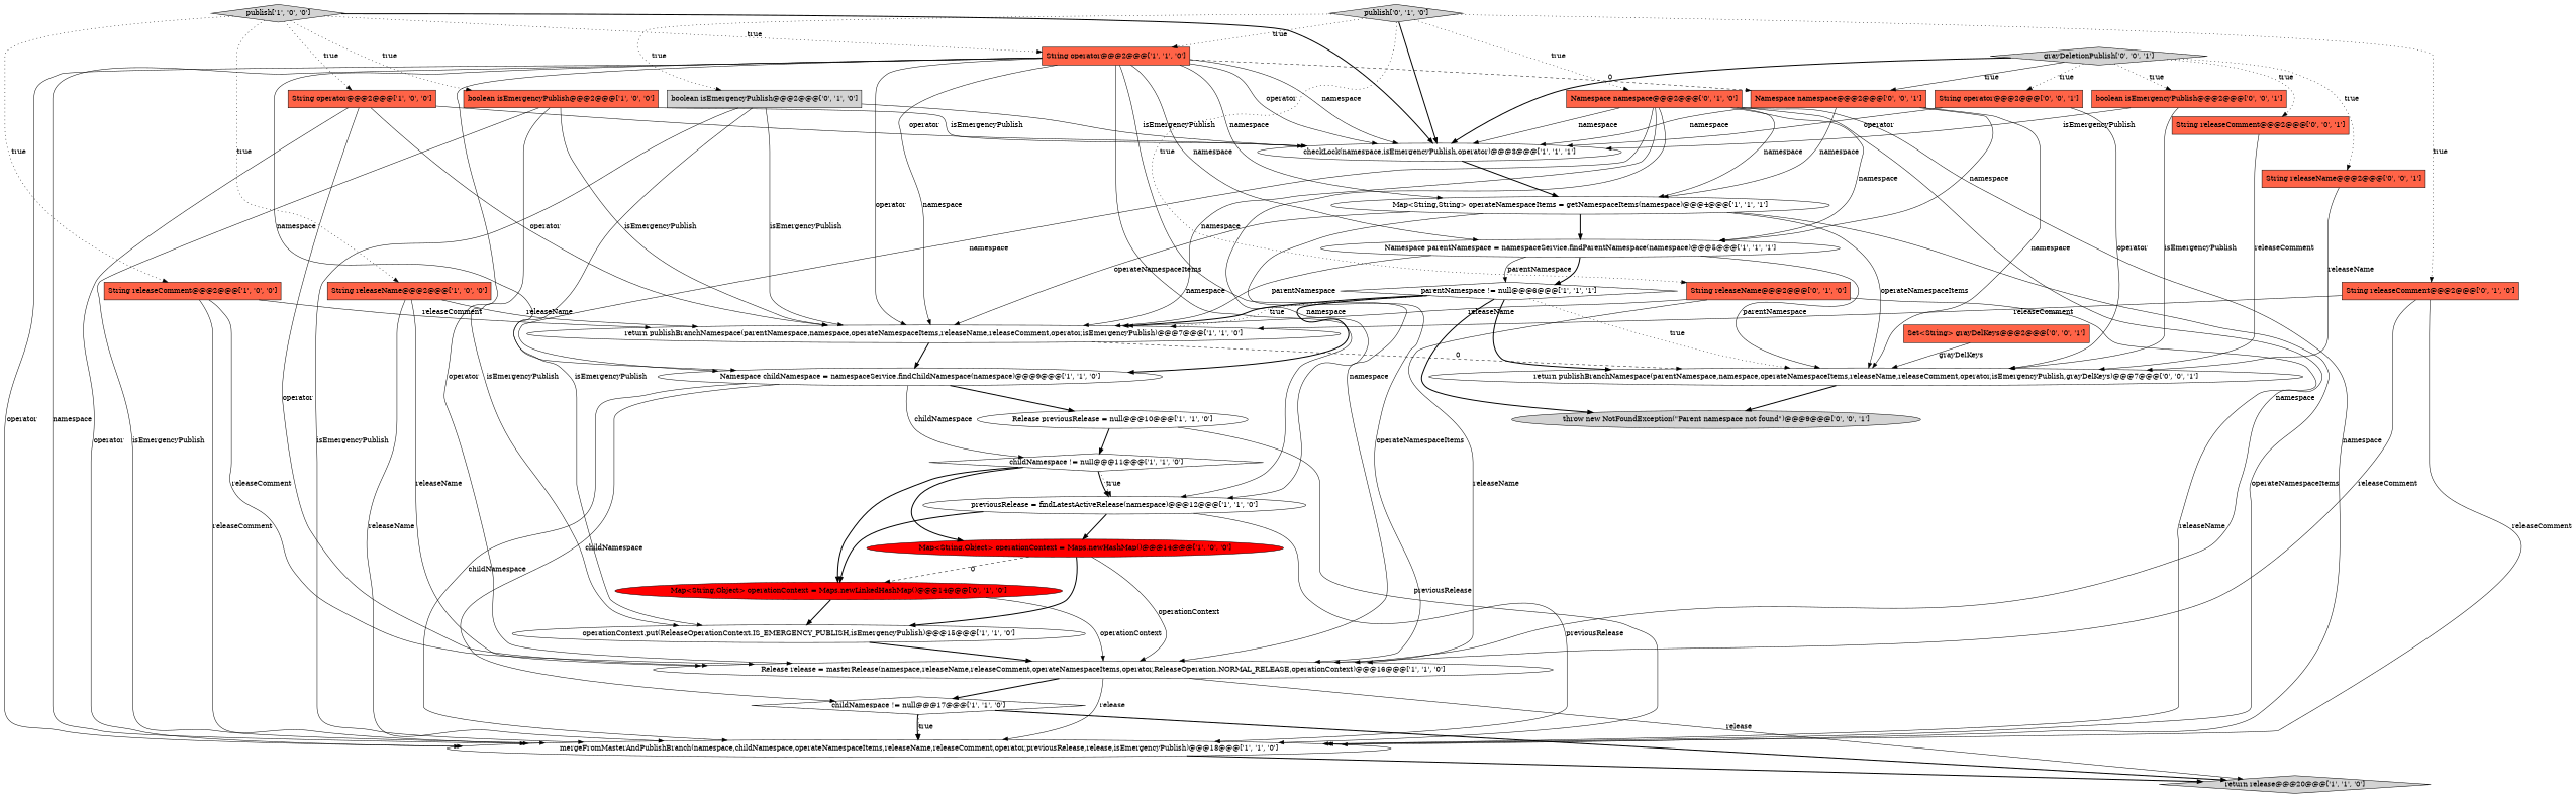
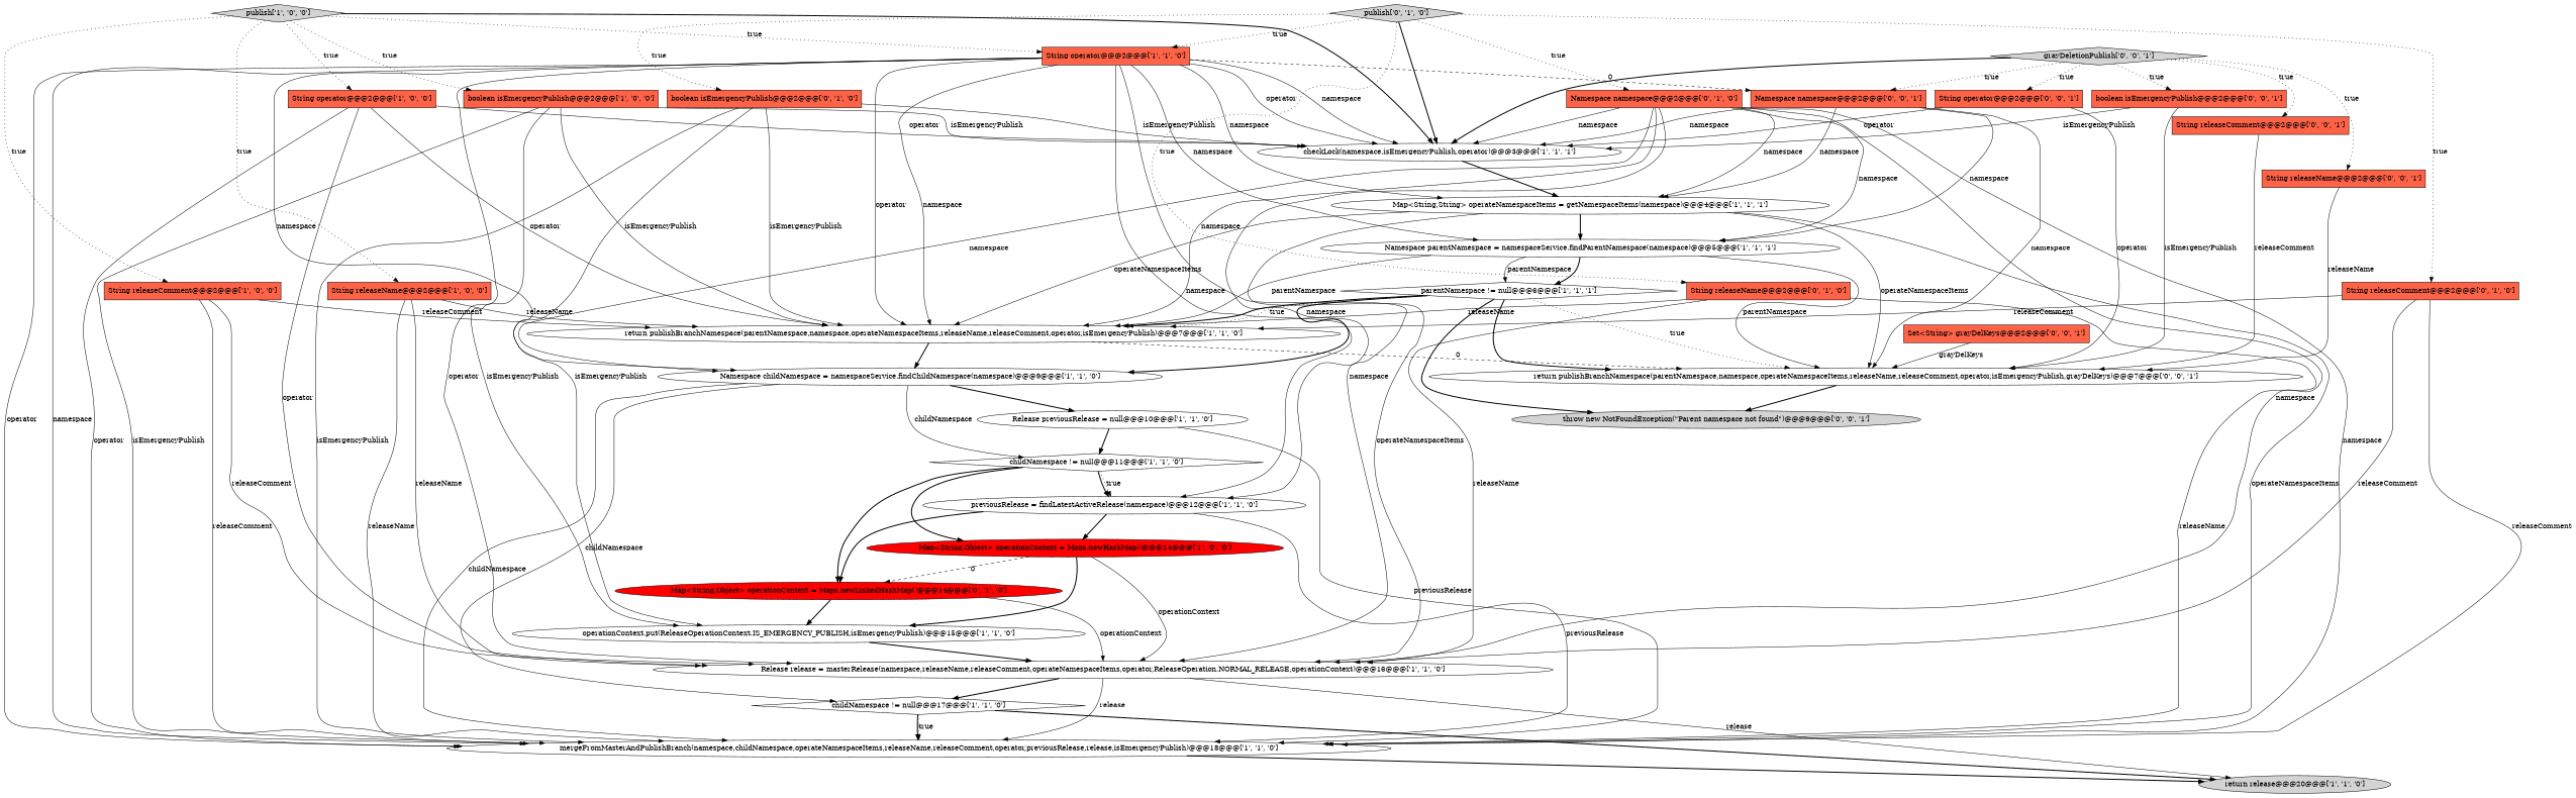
  digraph {
    node [fillcolor=tomato shape=box style=filled]
    edge [style=solid]
    n1 [fillcolor=lightgray label="publish['1', '0', '0']" shape=diamond]
    n2 [label="String releaseComment@@@2@@@['1', '0', '0']"]
    n3 [label="boolean isEmergencyPublish@@@2@@@['1', '0', '0']"]
    n4 [label="String operator@@@2@@@['1', '0', '0']"]
    n5 [label="String releaseName@@@2@@@['1', '0', '0']"]
    n6 [fillcolor=white label="checkLock(namespace,isEmergencyPublish,operator)@@@3@@@['1', '1', '1']" shape=ellipse]
    n7 [label="String operator@@@2@@@['1', '1', '0']"]
    n8 [fillcolor=white label="return publishBranchNamespace(parentNamespace,namespace,operateNamespaceItems,releaseName,releaseComment,operator,isEmergencyPublish)@@@7@@@['1', '1', '0']" shape=ellipse]
    n9 [fillcolor=white label="mergeFromMasterAndPublishBranch(namespace,childNamespace,operateNamespaceItems,releaseName,releaseComment,operator,previousRelease,release,isEmergencyPublish)@@@18@@@['1', '1', '0']" shape=ellipse]
    n10 [fillcolor=white label="Release release = masterRelease(namespace,releaseName,releaseComment,operateNamespaceItems,operator,ReleaseOperation.NORMAL_RELEASE,operationContext)@@@16@@@['1', '1', '0']" shape=ellipse]
    n11 [fillcolor=white label="operationContext.put(ReleaseOperationContext.IS_EMERGENCY_PUBLISH,isEmergencyPublish)@@@15@@@['1', '1', '0']" shape=ellipse]
    n12 [fillcolor=white label="Map<String,String> operateNamespaceItems = getNamespaceItems(namespace)@@@4@@@['1', '1', '1']" shape=ellipse]
    n13 [label="Namespace namespace@@@2@@@['0', '0', '1']"]
    n14 [fillcolor=white label="Namespace parentNamespace = namespaceService.findParentNamespace(namespace)@@@5@@@['1', '1', '1']" shape=ellipse]
    n15 [fillcolor=white label="Namespace childNamespace = namespaceService.findChildNamespace(namespace)@@@9@@@['1', '1', '0']" shape=ellipse]
    n16 [fillcolor=white label="previousRelease = findLatestActiveRelease(namespace)@@@12@@@['1', '1', '0']" shape=ellipse]
    n17 [label="String operator@@@2@@@['0', '0', '1']"]
    n18 [fillcolor=white label="return publishBranchNamespace(parentNamespace,namespace,operateNamespaceItems,releaseName,releaseComment,operator,isEmergencyPublish,grayDelKeys)@@@7@@@['0', '0', '1']" shape=ellipse]
    n19 [fillcolor=lightgray label="throw new NotFoundException(\"Parent namespace not found\")@@@9@@@['0', '0', '1']" shape=ellipse]
-   n20 [fillcolor=lightgray label="return release@@@20@@@['1', '1', '0']" shape=diamond]
+   n20 [fillcolor=lightgray label="return release@@@20@@@['1', '1', '0']" shape=ellipse]
    n21 [fillcolor=white label="childNamespace != null@@@17@@@['1', '1', '0']" shape=diamond]
    n22 [fillcolor=white label="parentNamespace != null@@@6@@@['1', '1', '1']" shape=diamond]
    n23 [fillcolor=lightgray label="publish['0', '1', '0']" shape=diamond]
    n24 [label="String releaseComment@@@2@@@['0', '1', '0']"]
    n25 [label="Namespace namespace@@@2@@@['0', '1', '0']"]
-   n26 [fillcolor=lightgray label="boolean isEmergencyPublish@@@2@@@['0', '1', '0']"]
+   n26 [label="boolean isEmergencyPublish@@@2@@@['0', '1', '0']"]
    n27 [label="String releaseName@@@2@@@['0', '1', '0']"]
    n28 [fillcolor=white label="childNamespace != null@@@11@@@['1', '1', '0']" shape=diamond]
    n29 [fillcolor=white label="Release previousRelease = null@@@10@@@['1', '1', '0']" shape=ellipse]
    n30 [fillcolor=red label="Map<String,Object> operationContext = Maps.newHashMap()@@@14@@@['1', '0', '0']" shape=ellipse]
    n31 [fillcolor=red label="Map<String,Object> operationContext = Maps.newLinkedHashMap()@@@14@@@['0', '1', '0']" shape=ellipse]
    n32 [label="Set<String> grayDelKeys@@@2@@@['0', '0', '1']"]
    n33 [label="String releaseComment@@@2@@@['0', '0', '1']"]
    n34 [fillcolor=lightgray label="grayDeletionPublish['0', '0', '1']" shape=diamond]
    n35 [label="String releaseName@@@2@@@['0', '0', '1']"]
    n36 [label="boolean isEmergencyPublish@@@2@@@['0', '0', '1']"]
    n1 -> n2 [label=true style=dotted]
    n1 -> n3 [label=true style=dotted]
    n1 -> n4 [label=true style=dotted]
    n1 -> n5 [label=true style=dotted]
    n1 -> n6 [style=bold]
    n1 -> n7 [label=true style=dotted]
    n2 -> n8 [label=releaseComment]
    n2 -> n9 [label=releaseComment]
    n2 -> n10 [label=releaseComment]
    n3 -> n6 [label=isEmergencyPublish]
    n3 -> n8 [label=isEmergencyPublish]
    n3 -> n9 [label=isEmergencyPublish]
    n3 -> n11 [label=isEmergencyPublish]
    n4 -> n6 [label=operator]
    n4 -> n8 [label=operator]
    n4 -> n9 [label=operator]
    n4 -> n10 [label=operator]
    n5 -> n8 [label=releaseName]
    n5 -> n9 [label=releaseName]
    n5 -> n10 [label=releaseName]
    n6 -> n12 [style=bold]
    n7 -> n6 [label=namespace]
    n7 -> n6 [label=operator]
    n7 -> n8 [label=operator]
    n7 -> n8 [label=namespace]
    n7 -> n9 [label=namespace]
    n7 -> n9 [label=operator]
    n7 -> n10 [label=namespace]
    n7 -> n10 [label=operator]
    n7 -> n12 [label=namespace]
    n7 -> n13 [label=0 style=dashed]
    n7 -> n14 [label=namespace]
    n7 -> n15 [label=namespace]
    n7 -> n16 [label=namespace]
    n8 -> n15 [style=bold]
    n8 -> n18 [label=0 style=dashed]
    n9 -> n20 [style=bold]
    n10 -> n9 [label=release]
    n10 -> n20 [label=release]
    n10 -> n21 [style=bold]
    n11 -> n10 [style=bold]
    n12 -> n8 [label=operateNamespaceItems]
    n12 -> n9 [label=operateNamespaceItems]
    n12 -> n10 [label=operateNamespaceItems]
    n12 -> n14 [style=bold]
    n12 -> n18 [label=operateNamespaceItems]
    n13 -> n6 [label=namespace]
    n13 -> n12 [label=namespace]
    n13 -> n14 [label=namespace]
    n13 -> n18 [label=namespace]
    n14 -> n8 [label=parentNamespace]
    n14 -> n18 [label=parentNamespace]
    n14 -> n22 [style=bold]
    n14 -> n22 [label=parentNamespace]
    n15 -> n9 [label=childNamespace]
    n15 -> n21 [label=childNamespace]
    n15 -> n28 [label=childNamespace]
    n15 -> n29 [style=bold]
    n16 -> n9 [label=previousRelease]
    n16 -> n30 [style=bold]
    n16 -> n31 [style=bold]
    n17 -> n6 [label=operator]
    n17 -> n18 [label=operator]
    n18 -> n19 [style=bold]
    n21 -> n9 [label=true style=dotted]
    n21 -> n9 [style=bold]
    n21 -> n20 [style=bold]
    n22 -> n8 [style=bold]
    n22 -> n8 [label=true style=dotted]
    n22 -> n15 [style=bold]
    n22 -> n18 [style=bold]
    n22 -> n18 [label=true style=dotted]
    n22 -> n19 [style=bold]
    n23 -> n6 [style=bold]
    n23 -> n7 [label=true style=dotted]
    n23 -> n24 [label=true style=dotted]
    n23 -> n25 [label=true style=dotted]
    n23 -> n26 [label=true style=dotted]
    n23 -> n27 [label=true style=dotted]
    n24 -> n8 [label=releaseComment]
    n24 -> n9 [label=releaseComment]
    n24 -> n10 [label=releaseComment]
    n25 -> n6 [label=namespace]
    n25 -> n8 [label=namespace]
    n25 -> n9 [label=namespace]
    n25 -> n10 [label=namespace]
    n25 -> n12 [label=namespace]
    n25 -> n14 [label=namespace]
    n25 -> n15 [label=namespace]
    n25 -> n16 [label=namespace]
    n26 -> n6 [label=isEmergencyPublish]
    n26 -> n8 [label=isEmergencyPublish]
    n26 -> n9 [label=isEmergencyPublish]
    n26 -> n11 [label=isEmergencyPublish]
    n27 -> n8 [label=releaseName]
    n27 -> n9 [label=releaseName]
    n27 -> n10 [label=releaseName]
    n28 -> n16 [label=true style=dotted]
    n28 -> n16 [style=bold]
    n28 -> n30 [style=bold]
    n28 -> n31 [style=bold]
    n29 -> n9 [label=previousRelease]
    n29 -> n28 [style=bold]
    n30 -> n10 [label=operationContext]
    n30 -> n11 [style=bold]
    n30 -> n31 [label=0 style=dashed]
    n31 -> n10 [label=operationContext]
    n31 -> n11 [style=bold]
    n32 -> n18 [label=grayDelKeys]
    n33 -> n18 [label=releaseComment]
    n34 -> n6 [style=bold]
-   n34 -> n13 [label=true]
+   n34 -> n13 [label=true style=dotted]
    n34 -> n17 [label=true style=dotted]
    n34 -> n33 [label=true style=dotted]
    n34 -> n35 [label=true style=dotted]
    n34 -> n36 [label=true style=dotted]
    n35 -> n18 [label=releaseName]
    n36 -> n6 [label=isEmergencyPublish]
    n36 -> n18 [label=isEmergencyPublish]
  }
